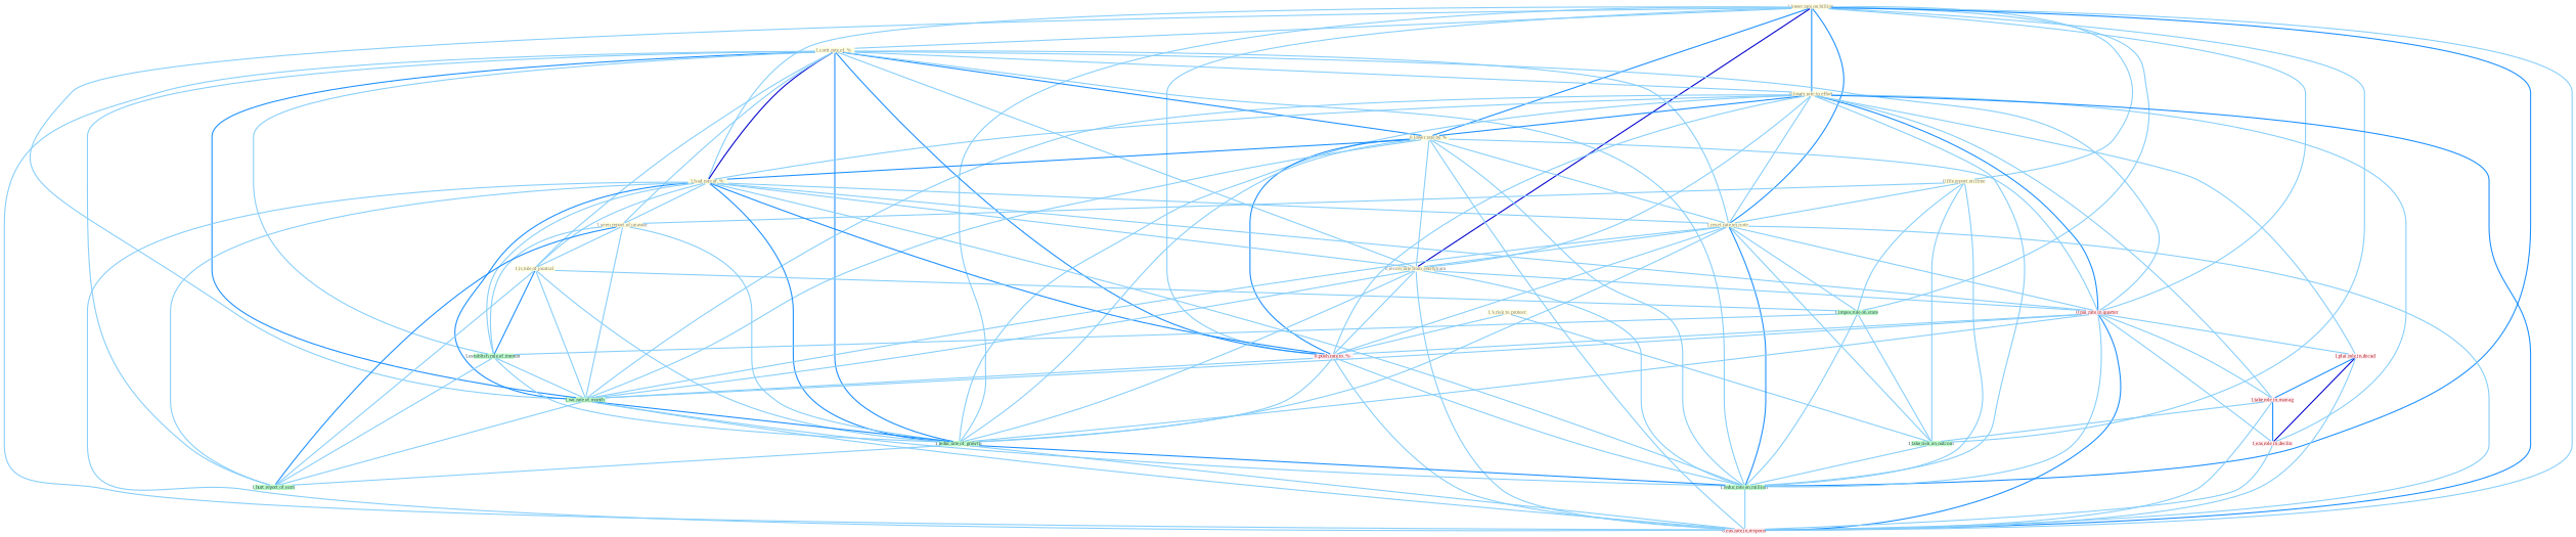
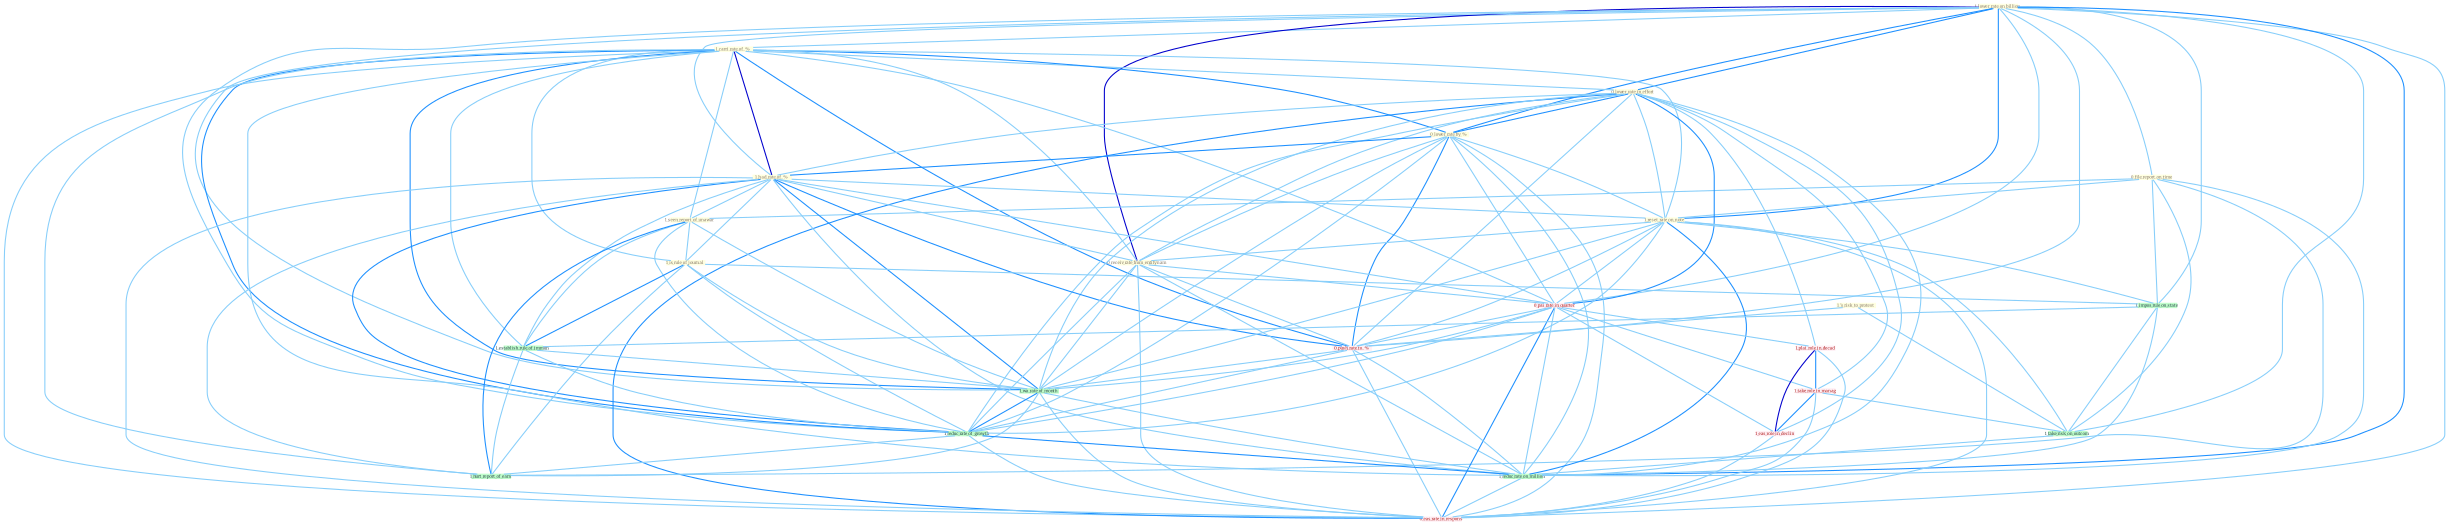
  graph {
    fontname=Merriweather
    node [color="#ffffe0" fixedsize=true fontcolor="#8b7d6b" fontname=Merriweather fontsize=4 shape=polygon style=filled]
    edge [color="#87cefa" fontname=Merriweather w=1]
    "1_lower_rate_on_billion " [height=.06 width=.5]
    "1_carri_rate_of_% " [height=.06 width=.5]
    "1_'s_risk_to_protest " [height=.06 width=.5]
    "0_file_report_on_time " [height=.06 width=.5]
    "0_lower_rate_in_effort " [height=.06 width=.5]
    "0_lower_rate_by_% " [height=.06 width=.5]
    "1_had_rate_of_% " [height=.06 width=.5]
    "1_seen_report_of_unawar " [height=.06 width=.5]
    "1_reset_rate_on_note " [height=.06 width=.5]
    "1_is_rule_of_journal " [height=.06 width=.5]
    "0_receiv_rate_from_entitynam " [height=.06 width=.5]
    "0_pai_rate_in_quarter " [color="#fff0f5" fontcolor="#b22222" height=.06 width=.5]
    "0_push_rate_to_% " [color="#fff0f5" fontcolor="#b22222" height=.06 width=.5]
    "1_plai_role_in_decad " [color="#fff0f5" fontcolor="#b22222" height=.06 width=.5]
    "1_take_role_in_manag " [color="#fff0f5" fontcolor="#b22222" height=.06 width=.5]
    n16 [color="#fff0f5" fontcolor="#b22222" height=.06 label="1_eas_role_in_declin" width=.5]
    "0_eas_rate_in_respons " [color="#fff0f5" fontcolor="#b22222" height=.06 width=.5]
    "1_impos_rule_on_state " [color="#BDFCC9" fontcolor="#2f4f4f" height=.06 width=.5]
    "1_take_risk_on_outcom " [color="#BDFCC9" fontcolor="#2f4f4f" height=.06 width=.5]
    "1_wa_rate_of_month " [color="#BDFCC9" fontcolor="#2f4f4f" height=.06 width=.5]
    "1_reduc_rate_of_growth " [color="#BDFCC9" fontcolor="#2f4f4f" height=.06 width=.5]
    "1_reduc_rate_on_million " [color="#BDFCC9" fontcolor="#2f4f4f" height=.06 width=.5]
    "1_establish_rule_of_immun " [color="#BDFCC9" fontcolor="#2f4f4f" height=.06 width=.5]
    "1_hurt_report_of_earn " [color="#BDFCC9" fontcolor="#2f4f4f" height=.06 width=.5]
    subgraph sub_1 {
      "1_lower_rate_on_billion "
      "1_carri_rate_of_% "
      "1_'s_risk_to_protest "
      "0_file_report_on_time "
      "0_lower_rate_in_effort "
      "0_lower_rate_by_% "
      "1_had_rate_of_% "
      "1_seen_report_of_unawar "
      "1_reset_rate_on_note "
      "1_is_rule_of_journal "
      "0_receiv_rate_from_entitynam "
    }
    subgraph sub_2 {
      "0_pai_rate_in_quarter "
      "0_push_rate_to_% "
      "1_plai_role_in_decad "
      "1_take_role_in_manag "
      n16
      "0_eas_rate_in_respons "
    }
    "1_lower_rate_on_billion " -- "1_carri_rate_of_% "
    "1_lower_rate_on_billion " -- "0_file_report_on_time "
    "1_lower_rate_on_billion " -- "0_lower_rate_in_effort " [color="#1e90ff" w=2]
    "1_lower_rate_on_billion " -- "0_lower_rate_by_% " [color="#1e90ff" w=2]
    "1_lower_rate_on_billion " -- "1_had_rate_of_% "
    "1_lower_rate_on_billion " -- "1_reset_rate_on_note " [color="#1e90ff" w=2]
    "1_lower_rate_on_billion " -- "0_receiv_rate_from_entitynam " [color="#0000cd"]
    "1_lower_rate_on_billion " -- "0_pai_rate_in_quarter "
    "1_lower_rate_on_billion " -- "0_push_rate_to_% "
    "1_lower_rate_on_billion " -- "0_eas_rate_in_respons "
    "1_lower_rate_on_billion " -- "1_impos_rule_on_state "
    "1_lower_rate_on_billion " -- "1_take_risk_on_outcom "
    "1_lower_rate_on_billion " -- "1_wa_rate_of_month "
    "1_lower_rate_on_billion " -- "1_reduc_rate_of_growth "
    "1_lower_rate_on_billion " -- "1_reduc_rate_on_million " [color="#1e90ff" w=2]
    "1_carri_rate_of_% " -- "0_lower_rate_in_effort "
    "1_carri_rate_of_% " -- "0_lower_rate_by_% " [color="#1e90ff" w=2]
    "1_carri_rate_of_% " -- "1_had_rate_of_% " [color="#0000cd" w=3]
    "1_carri_rate_of_% " -- "1_seen_report_of_unawar "
    "1_carri_rate_of_% " -- "1_reset_rate_on_note "
    "1_carri_rate_of_% " -- "1_is_rule_of_journal "
    "1_carri_rate_of_% " -- "0_receiv_rate_from_entitynam "
    "1_carri_rate_of_% " -- "0_pai_rate_in_quarter "
    "1_carri_rate_of_% " -- "0_push_rate_to_% " [color="#1e90ff" w=2]
    "1_carri_rate_of_% " -- "0_eas_rate_in_respons "
    "1_carri_rate_of_% " -- "1_wa_rate_of_month " [color="#1e90ff" w=2]
    "1_carri_rate_of_% " -- "1_reduc_rate_of_growth " [color="#1e90ff" w=2]
    "1_carri_rate_of_% " -- "1_reduc_rate_on_million "
    "1_carri_rate_of_% " -- "1_establish_rule_of_immun "
    "1_carri_rate_of_% " -- "1_hurt_report_of_earn "
    "1_'s_risk_to_protest " -- "0_push_rate_to_% "
    "1_'s_risk_to_protest " -- "1_take_risk_on_outcom "
    "0_file_report_on_time " -- "1_seen_report_of_unawar "
    "0_file_report_on_time " -- "1_reset_rate_on_note "
    "0_file_report_on_time " -- "1_impos_rule_on_state "
    "0_file_report_on_time " -- "1_take_risk_on_outcom "
    "0_file_report_on_time " -- "1_reduc_rate_on_million "
+   "0_file_report_on_time " -- "1_hurt_report_of_earn "
    "0_lower_rate_in_effort " -- "0_lower_rate_by_% " [color="#1e90ff" w=2]
    "0_lower_rate_in_effort " -- "1_had_rate_of_% "
    "0_lower_rate_in_effort " -- "1_reset_rate_on_note "
    "0_lower_rate_in_effort " -- "0_receiv_rate_from_entitynam "
    "0_lower_rate_in_effort " -- "0_pai_rate_in_quarter " [color="#1e90ff" w=2]
    "0_lower_rate_in_effort " -- "0_push_rate_to_% "
    "0_lower_rate_in_effort " -- "1_plai_role_in_decad "
    "0_lower_rate_in_effort " -- "1_take_role_in_manag "
    "0_lower_rate_in_effort " -- n16
    "0_lower_rate_in_effort " -- "0_eas_rate_in_respons " [color="#1e90ff" w=2]
    "0_lower_rate_in_effort " -- "1_wa_rate_of_month "
    "0_lower_rate_in_effort " -- "1_reduc_rate_of_growth "
    "0_lower_rate_in_effort " -- "1_reduc_rate_on_million "
    "0_lower_rate_by_% " -- "1_had_rate_of_% " [color="#1e90ff" w=2]
    "0_lower_rate_by_% " -- "1_reset_rate_on_note "
    "0_lower_rate_by_% " -- "0_receiv_rate_from_entitynam "
    "0_lower_rate_by_% " -- "0_pai_rate_in_quarter "
    "0_lower_rate_by_% " -- "0_push_rate_to_% " [color="#1e90ff" w=2]
    "0_lower_rate_by_% " -- "0_eas_rate_in_respons "
    "0_lower_rate_by_% " -- "1_wa_rate_of_month "
    "0_lower_rate_by_% " -- "1_reduc_rate_of_growth "
    "0_lower_rate_by_% " -- "1_reduc_rate_on_million "
    "1_had_rate_of_% " -- "1_seen_report_of_unawar "
    "1_had_rate_of_% " -- "1_reset_rate_on_note "
    "1_had_rate_of_% " -- "1_is_rule_of_journal "
    "1_had_rate_of_% " -- "0_receiv_rate_from_entitynam "
    "1_had_rate_of_% " -- "0_pai_rate_in_quarter "
    "1_had_rate_of_% " -- "0_push_rate_to_% " [color="#1e90ff" w=2]
    "1_had_rate_of_% " -- "0_eas_rate_in_respons "
    "1_had_rate_of_% " -- "1_wa_rate_of_month " [color="#1e90ff" w=2]
    "1_had_rate_of_% " -- "1_reduc_rate_of_growth " [color="#1e90ff" w=2]
    "1_had_rate_of_% " -- "1_reduc_rate_on_million "
    "1_had_rate_of_% " -- "1_establish_rule_of_immun "
    "1_had_rate_of_% " -- "1_hurt_report_of_earn "
    "1_seen_report_of_unawar " -- "1_is_rule_of_journal "
    "1_seen_report_of_unawar " -- "1_wa_rate_of_month "
    "1_seen_report_of_unawar " -- "1_reduc_rate_of_growth "
    "1_seen_report_of_unawar " -- "1_establish_rule_of_immun "
    "1_seen_report_of_unawar " -- "1_hurt_report_of_earn " [color="#1e90ff" w=2]
    "1_reset_rate_on_note " -- "0_receiv_rate_from_entitynam "
    "1_reset_rate_on_note " -- "0_pai_rate_in_quarter "
    "1_reset_rate_on_note " -- "0_push_rate_to_% "
    "1_reset_rate_on_note " -- "0_eas_rate_in_respons "
    "1_reset_rate_on_note " -- "1_impos_rule_on_state "
    "1_reset_rate_on_note " -- "1_take_risk_on_outcom "
    "1_reset_rate_on_note " -- "1_wa_rate_of_month "
    "1_reset_rate_on_note " -- "1_reduc_rate_of_growth "
    "1_reset_rate_on_note " -- "1_reduc_rate_on_million " [color="#1e90ff" w=2]
    "1_is_rule_of_journal " -- "1_impos_rule_on_state "
    "1_is_rule_of_journal " -- "1_wa_rate_of_month "
    "1_is_rule_of_journal " -- "1_reduc_rate_of_growth "
    "1_is_rule_of_journal " -- "1_establish_rule_of_immun " [color="#1e90ff" w=2]
    "1_is_rule_of_journal " -- "1_hurt_report_of_earn "
    "0_receiv_rate_from_entitynam " -- "0_pai_rate_in_quarter "
    "0_receiv_rate_from_entitynam " -- "0_push_rate_to_% "
    "0_receiv_rate_from_entitynam " -- "0_eas_rate_in_respons "
    "0_receiv_rate_from_entitynam " -- "1_wa_rate_of_month "
    "0_receiv_rate_from_entitynam " -- "1_reduc_rate_of_growth "
    "0_receiv_rate_from_entitynam " -- "1_reduc_rate_on_million "
    "0_pai_rate_in_quarter " -- "0_push_rate_to_% "
    "0_pai_rate_in_quarter " -- "1_plai_role_in_decad "
    "0_pai_rate_in_quarter " -- "1_take_role_in_manag "
    "0_pai_rate_in_quarter " -- n16
    "0_pai_rate_in_quarter " -- "0_eas_rate_in_respons " [color="#1e90ff" w=2]
    "0_pai_rate_in_quarter " -- "1_wa_rate_of_month "
    "0_pai_rate_in_quarter " -- "1_reduc_rate_of_growth "
    "0_pai_rate_in_quarter " -- "1_reduc_rate_on_million "
    "0_push_rate_to_% " -- "0_eas_rate_in_respons "
    "0_push_rate_to_% " -- "1_wa_rate_of_month "
    "0_push_rate_to_% " -- "1_reduc_rate_of_growth "
    "0_push_rate_to_% " -- "1_reduc_rate_on_million "
    "1_plai_role_in_decad " -- "1_take_role_in_manag " [color="#1e90ff" w=2]
    "1_plai_role_in_decad " -- n16 [color="#0000cd" w=3]
    "1_plai_role_in_decad " -- "0_eas_rate_in_respons "
    "1_take_role_in_manag " -- n16 [color="#1e90ff" w=2]
    "1_take_role_in_manag " -- "0_eas_rate_in_respons "
    "1_take_role_in_manag " -- "1_take_risk_on_outcom "
    n16 -- "0_eas_rate_in_respons "
    "1_impos_rule_on_state " -- "1_take_risk_on_outcom "
    "1_impos_rule_on_state " -- "1_reduc_rate_on_million "
    "1_impos_rule_on_state " -- "1_establish_rule_of_immun "
    "1_take_risk_on_outcom " -- "1_reduc_rate_on_million "
    "1_wa_rate_of_month " -- "0_eas_rate_in_respons "
    "1_wa_rate_of_month " -- "1_reduc_rate_of_growth " [color="#1e90ff" w=2]
    "1_wa_rate_of_month " -- "1_reduc_rate_on_million "
    "1_wa_rate_of_month " -- "1_hurt_report_of_earn "
    "1_reduc_rate_of_growth " -- "0_eas_rate_in_respons "
    "1_reduc_rate_of_growth " -- "1_reduc_rate_on_million " [color="#1e90ff" w=2]
    "1_reduc_rate_of_growth " -- "1_hurt_report_of_earn "
    "1_reduc_rate_on_million " -- "0_eas_rate_in_respons "
    "1_establish_rule_of_immun " -- "1_wa_rate_of_month "
    "1_establish_rule_of_immun " -- "1_reduc_rate_of_growth "
    "1_establish_rule_of_immun " -- "1_hurt_report_of_earn "
  }
